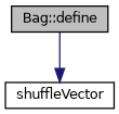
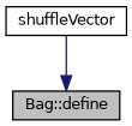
  digraph {
    rankdir=TB
    node [color=black fontname=Helvetica fontsize=10 shape=record style=filled]
    n1 [fillcolor=grey75 fontcolor=black height=0.2 label="Bag::define" width=0.4]
    n2 [fillcolor=white height=0.2 label=shuffleVector width=0.4]
-   n1 -> n2 [color=midnightblue fontname=Helvetica fontsize=10 labelfontname=Helvetica labelfontsize=10 style=solid]
+   n2 -> n1 [color=midnightblue fontname=Helvetica fontsize=10 labelfontname=Helvetica labelfontsize=10 style=solid]
  }
